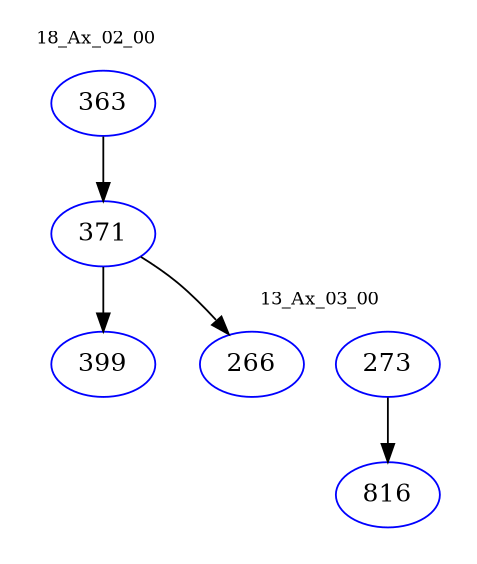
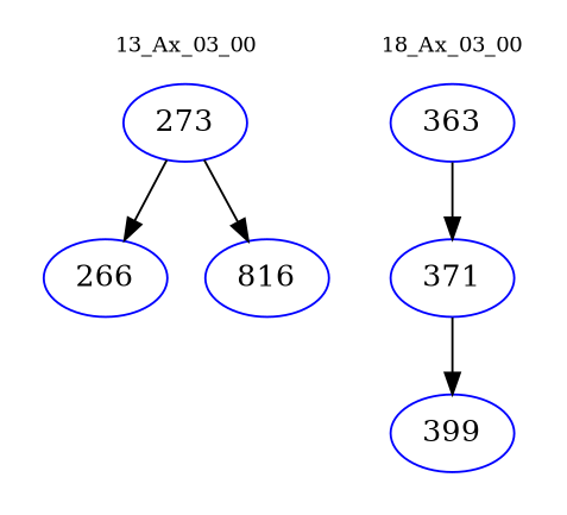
  digraph {
    node [color=blue]
    edge [color=black]
    n1 [label=273]
    n2 [label=266]
    n3 [label=816]
    n4 [label=371]
    n5 [label=363]
    n6 [label=399]
    subgraph cluster_1 {
      color=white
      fontsize=10
      label="13_Ax_03_00"
      n1
      n2
      n3
    }
    subgraph cluster_2 {
      color=white
      fontsize=10
-     label="18_Ax_02_00"
+     label="18_Ax_03_00"
      n4
      n5
      n6
    }
-   n4 -> n2
+   n1 -> n2
    n1 -> n3
    n4 -> n6
    n5 -> n4
  }
